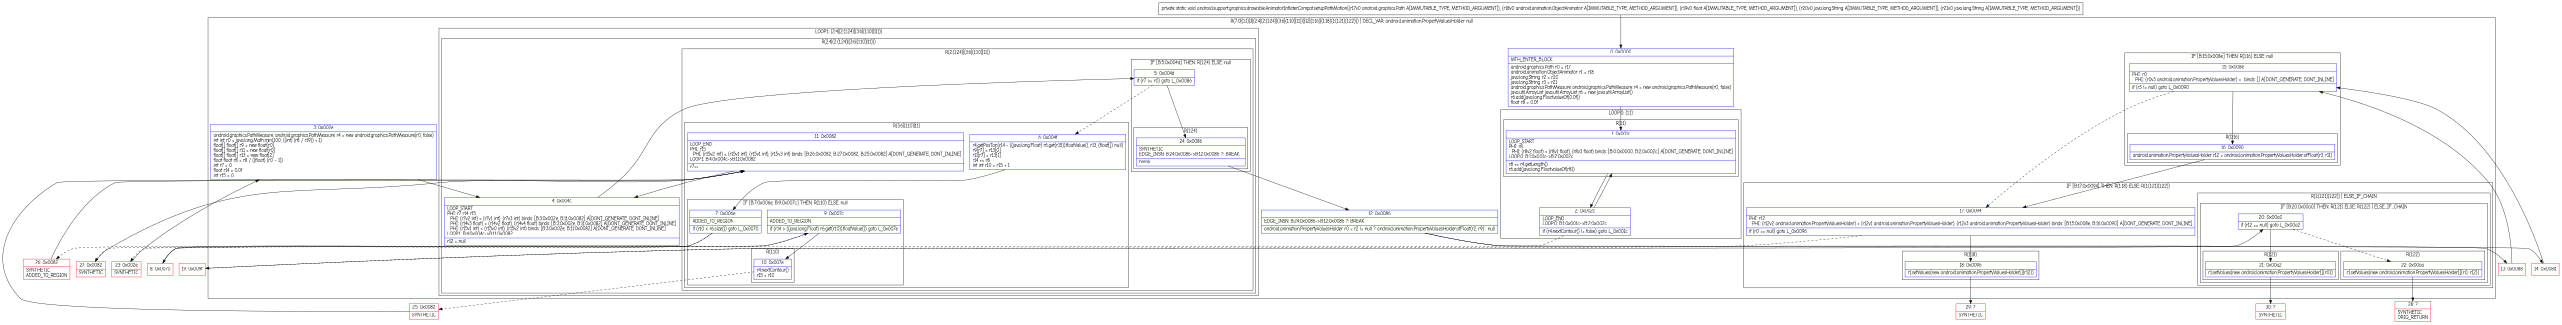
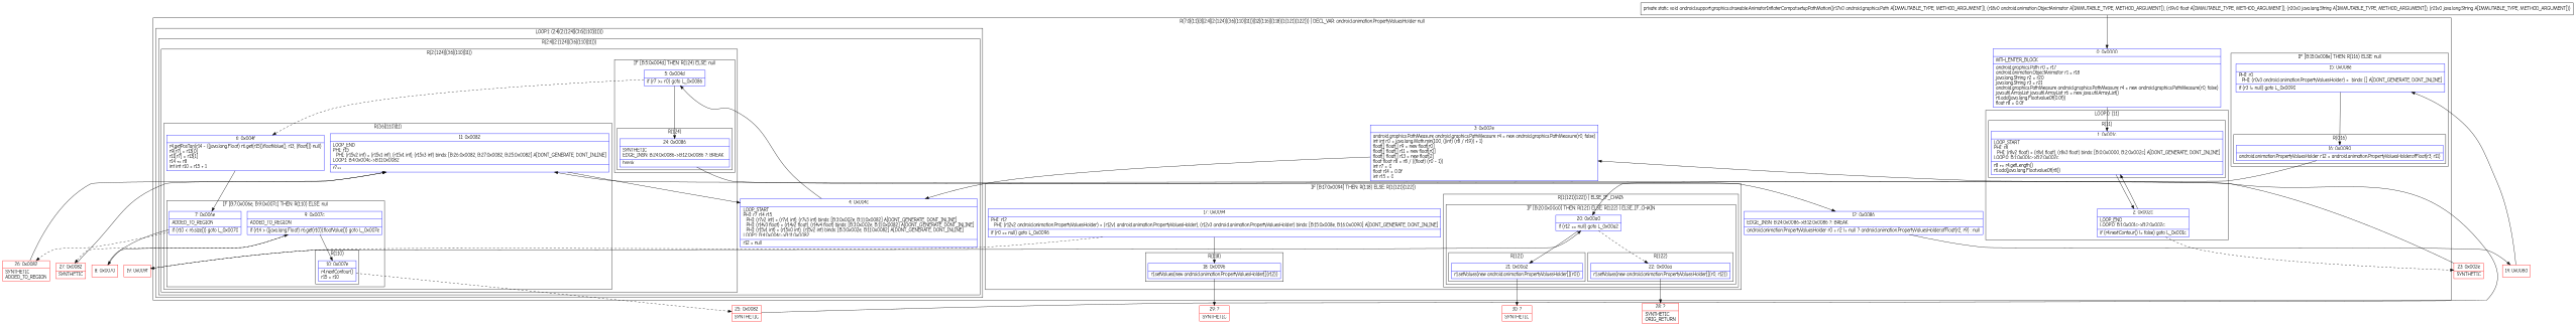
  digraph {
    fontname="Comic Neue"
    node [color=blue fontname="Comic Neue" shape=record]
    edge [fontname="Comic Neue"]
    n1 [label="{1\:\ 0x001c|LOOP_START\lPHI: r8 \l  PHI: (r8v2 float) = (r8v1 float), (r8v3 float) binds: [B:0:0x0000, B:2:0x002c] A[DONT_GENERATE, DONT_INLINE]\lLOOP:0: B:1:0x001c\-\>B:2:0x002c\l|r8 += r4.getLength()\lr6.add(java.lang.Float.valueOf(r8))\l}"]
    n2 [label="{2\:\ 0x002c|LOOP_END\lLOOP:0: B:1:0x001c\-\>B:2:0x002c\l|if (r4.nextContour() != false) goto L_0x001c\l}"]
    n3 [label="{24\:\ 0x0086|SYNTHETIC\lEDGE_INSN: B:24:0x0086\-\>B:12:0x0086 ?: BREAK  \l|break\l}"]
    n4 [label="{5\:\ 0x004d|if (r7 \>= r0) goto L_0x0086\l}"]
    n5 [label="{10\:\ 0x007e|r4.nextContour()\lr15 = r10\l}"]
    n6 [label="{7\:\ 0x006e|ADDED_TO_REGION\l|if (r10 \< r6.size()) goto L_0x0070\l}"]
    n7 [label="{9\:\ 0x007c|ADDED_TO_REGION\l|if (r14 \> ((java.lang.Float) r6.get(r10)).floatValue()) goto L_0x007e\l}"]
    n8 [label="{6\:\ 0x004f|r4.getPosTan(r14 \- ((java.lang.Float) r6.get(r15)).floatValue(), r13, (float[]) null)\lr9[r7] = r13[0]\lr11[r7] = r13[1]\lr14 += r8\lint int r10 = r15 + 1\l}"]
    n9 [label="{11\:\ 0x0082|LOOP_END\lPHI: r15 \l  PHI: (r15v2 int) = (r15v1 int), (r15v1 int), (r15v3 int) binds: [B:26:0x0082, B:27:0x0082, B:25:0x0082] A[DONT_GENERATE, DONT_INLINE]\lLOOP:1: B:4:0x004c\-\>B:11:0x0082\l|r7++\l}"]
    n10 [label="{4\:\ 0x004c|LOOP_START\lPHI: r7 r14 r15 \l  PHI: (r7v2 int) = (r7v1 int), (r7v3 int) binds: [B:3:0x002e, B:11:0x0082] A[DONT_GENERATE, DONT_INLINE]\l  PHI: (r14v3 float) = (r14v2 float), (r14v4 float) binds: [B:3:0x002e, B:11:0x0082] A[DONT_GENERATE, DONT_INLINE]\l  PHI: (r15v1 int) = (r15v0 int), (r15v2 int) binds: [B:3:0x002e, B:11:0x0082] A[DONT_GENERATE, DONT_INLINE]\lLOOP:1: B:4:0x004c\-\>B:11:0x0082\l|r12 = null\l}"]
    n11 [label="{16\:\ 0x0090|android.animation.PropertyValuesHolder r12 = android.animation.PropertyValuesHolder.ofFloat(r3, r11)\l}"]
    n12 [label="{15\:\ 0x008e|PHI: r0 \l  PHI: (r0v3 android.animation.PropertyValuesHolder) =  binds: [] A[DONT_GENERATE, DONT_INLINE]\l|if (r3 != null) goto L_0x0090\l}"]
    n13 [label="{21\:\ 0x00a2|r1.setValues(new android.animation.PropertyValuesHolder[]\{r0\})\l}"]
    n14 [label="{22\:\ 0x00aa|r1.setValues(new android.animation.PropertyValuesHolder[]\{r0, r12\})\l}"]
    n15 [label="{20\:\ 0x00a0|if (r12 == null) goto L_0x00a2\l}"]
    n16 [label="{18\:\ 0x0096|r1.setValues(new android.animation.PropertyValuesHolder[]\{r12\})\l}"]
    n17 [label="{17\:\ 0x0094|PHI: r12 \l  PHI: (r12v2 android.animation.PropertyValuesHolder) = (r12v1 android.animation.PropertyValuesHolder), (r12v3 android.animation.PropertyValuesHolder) binds: [B:15:0x008e, B:16:0x0090] A[DONT_GENERATE, DONT_INLINE]\l|if (r0 == null) goto L_0x0096\l}"]
    n18 [label="{0\:\ 0x0000|MTH_ENTER_BLOCK\l|android.graphics.Path r0 = r17\landroid.animation.ObjectAnimator r1 = r18\ljava.lang.String r2 = r20\ljava.lang.String r3 = r21\landroid.graphics.PathMeasure android.graphics.PathMeasure r4 = new android.graphics.PathMeasure(r0, false)\ljava.util.ArrayList java.util.ArrayList r6 = new java.util.ArrayList()\lr6.add(java.lang.Float.valueOf(0.0f))\lfloat r8 = 0.0f\l}"]
    n19 [label="{3\:\ 0x002e|android.graphics.PathMeasure android.graphics.PathMeasure r4 = new android.graphics.PathMeasure(r0, false)\lint int r0 = java.lang.Math.min(100, ((int) (r8 \/ r19)) + 1)\lfloat[] float[] r9 = new float[r0]\lfloat[] float[] r11 = new float[r0]\lfloat[] float[] r13 = new float[2]\lfloat float r8 = r8 \/ ((float) (r0 \- 1))\lint r7 = 0\lfloat r14 = 0.0f\lint r15 = 0\l}"]
    n20 [label="{12\:\ 0x0086|EDGE_INSN: B:24:0x0086\-\>B:12:0x0086 ?: BREAK  \l|android.animation.PropertyValuesHolder r0 = r2 != null ? android.animation.PropertyValuesHolder.ofFloat(r2, r9) : null\l}"]
    n21 [color=red label="{23\:\ 0x002e|SYNTHETIC\l}"]
    n22 [color=red label="{25\:\ 0x0082|SYNTHETIC\l}"]
    n23 [color=red label="{8\:\ 0x0070}"]
    n24 [color=red label="{26\:\ 0x0082|SYNTHETIC\lADDED_TO_REGION\l}"]
    n25 [color=red label="{27\:\ 0x0082|SYNTHETIC\l}"]
    n26 [color=red label="{29\:\ ?|SYNTHETIC\l}"]
    n27 [color=red label="{30\:\ ?|SYNTHETIC\l}"]
    n28 [color=red label="{28\:\ ?|SYNTHETIC\lORIG_RETURN\l}"]
    n29 [color=red label="{19\:\ 0x009f}"]
-   n30 [color=red label="{13\:\ 0x0088}"]
    n31 [color=red label="{14\:\ 0x008d}"]
    n32 [label="{private static void android.support.graphics.drawable.AnimatorInflaterCompat.setupPathMotion((r17v0 android.graphics.Path A[IMMUTABLE_TYPE, METHOD_ARGUMENT]), (r18v0 android.animation.ObjectAnimator A[IMMUTABLE_TYPE, METHOD_ARGUMENT]), (r19v0 float A[IMMUTABLE_TYPE, METHOD_ARGUMENT]), (r20v0 java.lang.String A[IMMUTABLE_TYPE, METHOD_ARGUMENT]), (r21v0 java.lang.String A[IMMUTABLE_TYPE, METHOD_ARGUMENT])) }" color=""]
    subgraph cluster_1 {
      label="R(7:0|(1:1)|3|(2:4|(2:(1:24)|(3:6|(1:10)|11)))|12|(1:16)|(1:18)(1:(1:21)(1:22))) | DECL_VAR: android.animation.PropertyValuesHolder null\l"
      n18
      n19
      n20
      subgraph cluster_2 {
        label="LOOP:0: (1:1)"
        n2
        subgraph cluster_3 {
          label="R(1:1)"
          n1
        }
      }
      subgraph cluster_4 {
        label="LOOP:1: (2:4|(2:(1:24)|(3:6|(1:10)|11)))"
        subgraph cluster_5 {
          label="R(2:4|(2:(1:24)|(3:6|(1:10)|11)))"
          n10
          subgraph cluster_6 {
            label="R(2:(1:24)|(3:6|(1:10)|11))"
            subgraph cluster_7 {
              label="IF [B:5:0x004d] THEN: R(1:24) ELSE: null"
              n4
              subgraph cluster_8 {
                label="R(1:24)"
                n3
              }
            }
            subgraph cluster_9 {
              label="R(3:6|(1:10)|11)"
              n8
              n9
              subgraph cluster_10 {
                label="IF [B:7:0x006e, B:9:0x007c] THEN: R(1:10) ELSE: null"
                n6
                n7
                subgraph cluster_11 {
                  label="R(1:10)"
                  n5
                }
              }
            }
          }
        }
      }
      subgraph cluster_12 {
        label="IF [B:15:0x008e] THEN: R(1:16) ELSE: null"
        n12
        subgraph cluster_13 {
          label="R(0:16)"
          n11
        }
      }
      subgraph cluster_14 {
        label="IF [B:17:0x0094] THEN: R(1:18) ELSE: R(1:(1:21)(1:22))"
        n17
        subgraph cluster_15 {
          label="R(1:(1:21)(1:22)) | ELSE_IF_CHAIN\l"
          subgraph cluster_16 {
            label="IF [B:20:0x00a0] THEN: R(1:21) ELSE: R(1:22) | ELSE_IF_CHAIN\l"
            n15
            subgraph cluster_17 {
              label="R(1:21)"
              n13
            }
            subgraph cluster_18 {
              label="R(1:22)"
              n14
            }
          }
        }
        subgraph cluster_19 {
          label="R(1:18)"
          n16
        }
      }
    }
    n1 -> n2
    n2 -> n1
    n2 -> n21 [style=dashed]
    n3 -> n20
    n4 -> n3
    n4 -> n8 [style=dashed]
    n5 -> n22 [style=dashed]
    n6 -> n23
    n6 -> n24 [style=dashed]
    n7 -> n5
    n7 -> n25 [style=dashed]
    n8 -> n6
    n9 -> n10
    n10 -> n4
-   n11 -> n17
+   n11 -> n15
    n12 -> n11
-   n12 -> n17 [style=dashed]
    n13 -> n27
    n14 -> n28
    n15 -> n13
    n15 -> n14 [style=dashed]
    n16 -> n26
    n17 -> n16
    n17 -> n29 [style=dashed]
    n18 -> n1
    n19 -> n10
-   n20 -> n30
    n20 -> n31
    n21 -> n19
    n22 -> n9
    n23 -> n7
    n24 -> n9
    n25 -> n9
    n29 -> n15
-   n30 -> n12
    n31 -> n12
    n32 -> n18
  }
